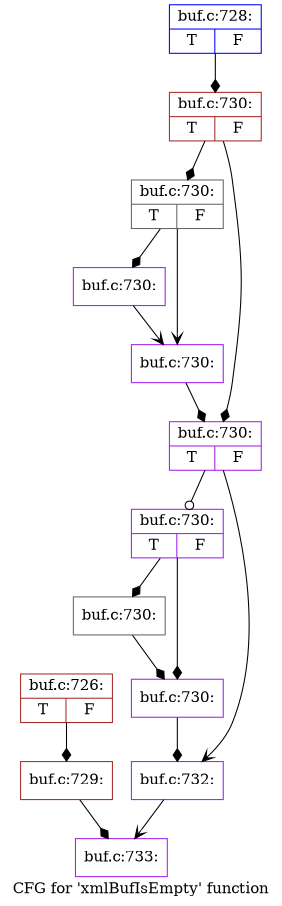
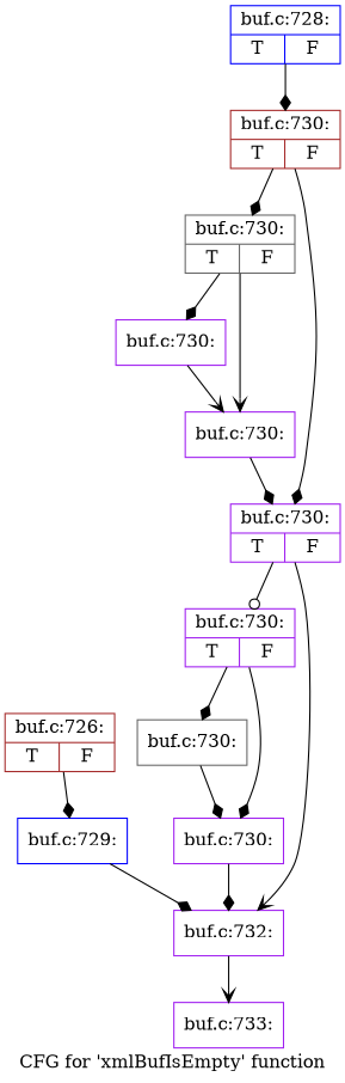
  digraph {
    fontname="DejaVu Serif"
    label="CFG for 'xmlBufIsEmpty' function"
    node [color=purple fontname="DejaVu Serif" shape=record]
    edge [arrowhead=diamond fontname="DejaVu Serif"]
    n1 [color=brown label="{buf.c:726:|{<s0>T|<s1>F}}"]
-   n2 [color=brown label="{buf.c:729:}"]
+   n2 [color=blue label="{buf.c:729:}"]
    n3 [color=blue label="{buf.c:728:|{<s0>T|<s1>F}}"]
    n4 [color=brown label="{buf.c:730:|{<s0>T|<s1>F}}"]
    n5 [label="{buf.c:733:}"]
    n6 [color=gray40 label="{buf.c:730:|{<s0>T|<s1>F}}"]
    n7 [label="{buf.c:730:|{<s0>T|<s1>F}}"]
    n8 [label="{buf.c:730:}"]
    n9 [label="{buf.c:730:}"]
    n10 [label="{buf.c:730:|{<s0>T|<s1>F}}"]
    n11 [label="{buf.c:732:}"]
    n12 [color=gray40 label="{buf.c:730:}"]
    n13 [label="{buf.c:730:}"]
    n1 -> n2
-   n2 -> n5
+   n2 -> n11
    n3 -> n4
    n4 -> n6
    n4 -> n7
    n6 -> n8
    n6 -> n9 [arrowhead=vee]
    n7 -> n10 [arrowhead=odot]
    n7 -> n11 [arrowhead=vee]
    n8 -> n9 [arrowhead=vee]
    n9 -> n7
    n10 -> n12
    n10 -> n13
    n11 -> n5 [arrowhead=vee]
    n12 -> n13
    n13 -> n11
  }
